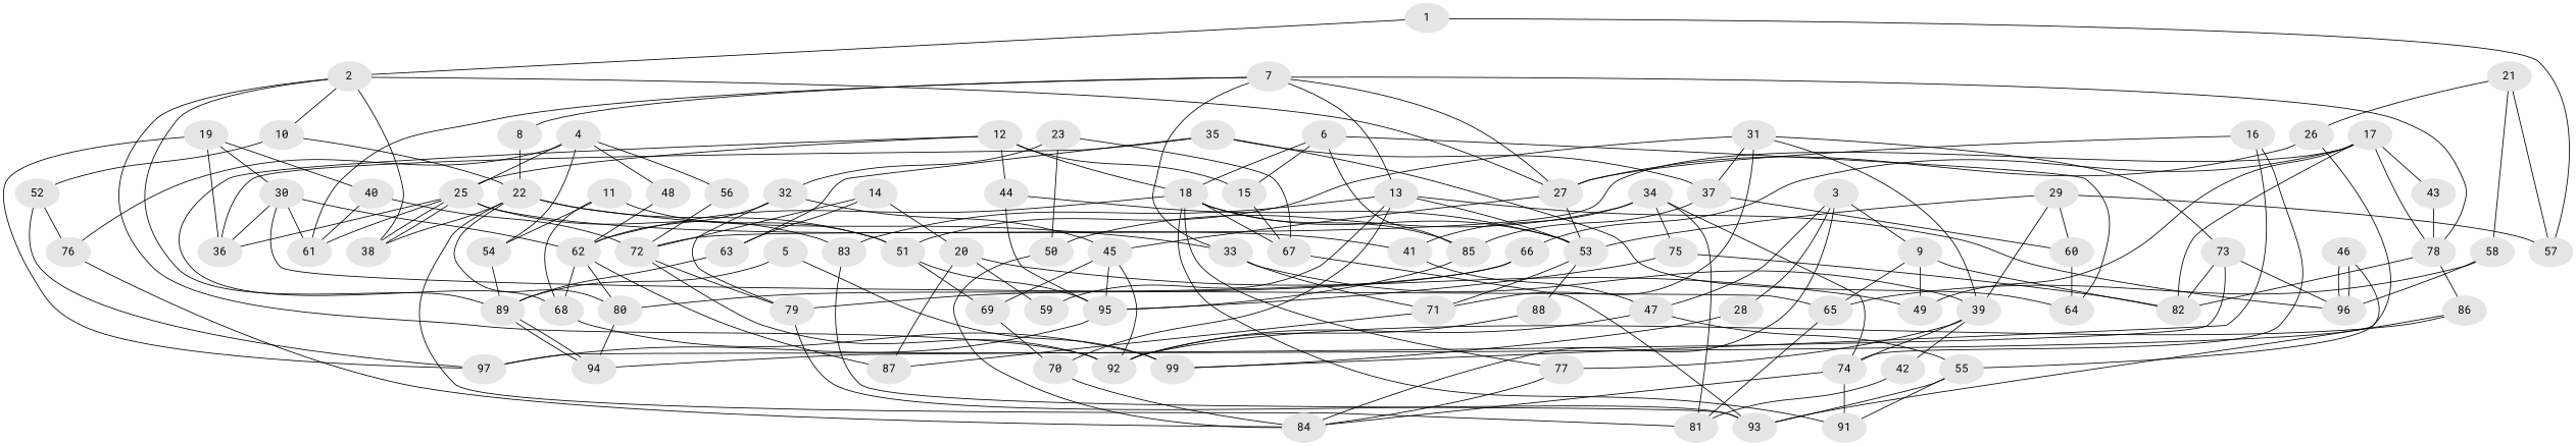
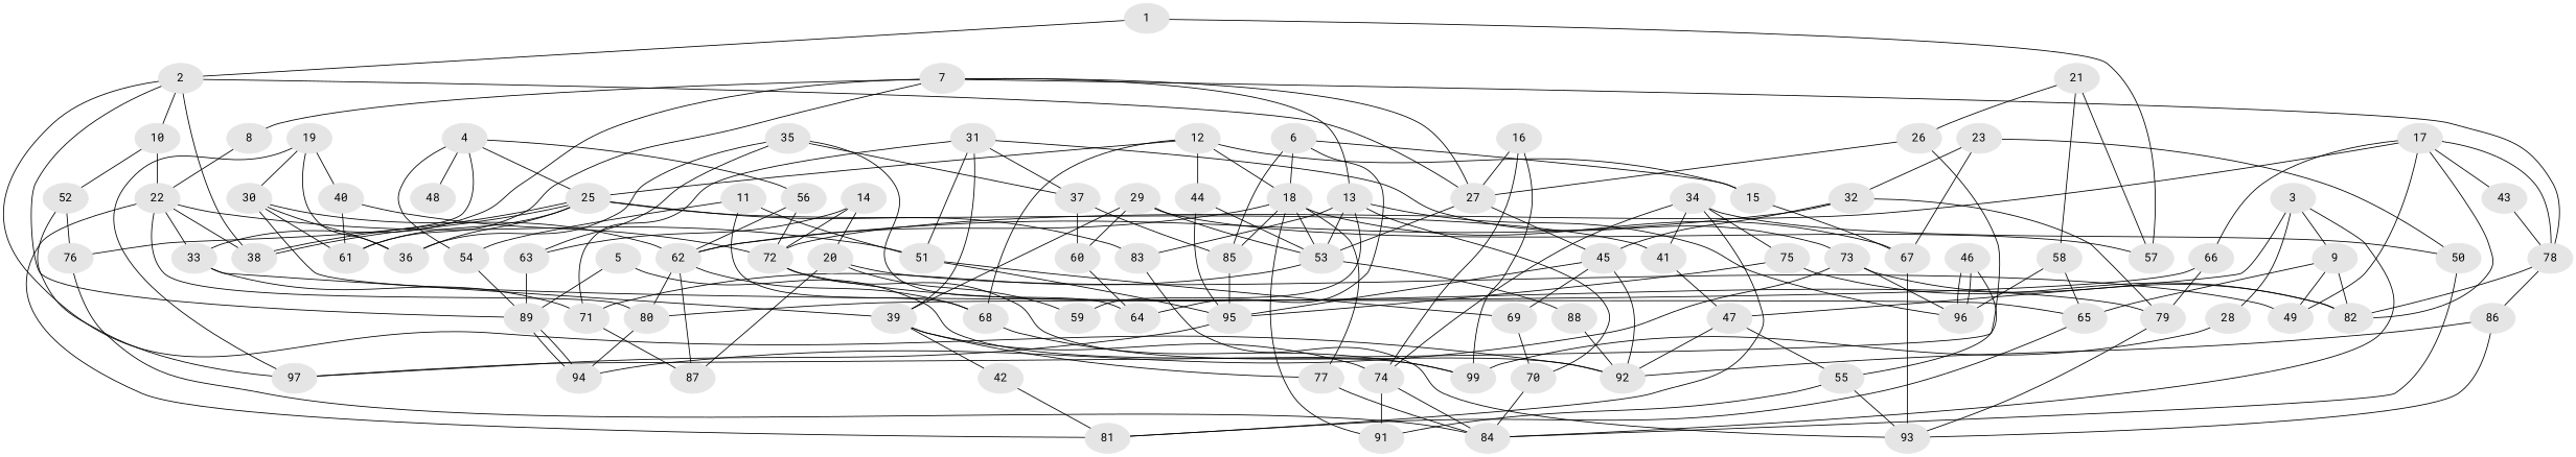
  graph {
    fontname="Roboto Mono"
    node [color=gray90 fontname="Roboto Mono" style=filled]
    edge [fontname="Roboto Mono"]
    1
    2
    57
    10
    27
    38
    89
    92
    22
    52
    53
    45
    94
    3
    9
    28
    47
    84
    49
    65
    82
    n22 [label=99]
    55
    4
    25
    48
    54
    56
    76
    61
    83
    36
    41
    62
    72
    5
    6
    15
    18
    64
    85
    67
    77
    91
    95
    7
    8
    13
    33
    78
    59
    70
    96
    39
    71
    86
    51
    80
    81
    97
    11
    68
    69
    12
    44
    88
    93
    14
    20
    63
    87
    79
    16
    74
    17
    43
    66
    19
    30
    40
    21
    26
    58
    23
    32
    50
    29
    60
    42
    31
    37
    73
    34
    75
    35
    46
    1 -- 2
    1 -- 57
    2 -- 10
    2 -- 27
    2 -- 38
    2 -- 89
    2 -- 92
    10 -- 22
    10 -- 52
    27 -- 53
    27 -- 45
    89 -- 94
    89 -- 94
    22 -- 38
    22 -- 33
    22 -- 51
    22 -- 80
    22 -- 81
    52 -- 76
    52 -- 97
    53 -- 71
    53 -- 88
    45 -- 92
    45 -- 95
    45 -- 69
    3 -- 9
    3 -- 28
    3 -- 47
    3 -- 84
    9 -- 49
    9 -- 65
    9 -- 82
    28 -- n22
    47 -- 92
    47 -- 55
    65 -- 81
    55 -- 91
    55 -- 93
    4 -- 25
    4 -- 48
    4 -- 54
    4 -- 56
    4 -- 76
    25 -- 38
    25 -- 38
    25 -- 61
    25 -- 83
    25 -- 36
    25 -- 41
-   48 -- 62
+   56 -- 62
    54 -- 89
    56 -- 72
    76 -- 84
    83 -- 93
    41 -- 47
    62 -- 80
    62 -- 68
    62 -- 87
    72 -- 92
    72 -- 79
    5 -- 89
    5 -- n22
    6 -- 15
    6 -- 18
    6 -- 64
    6 -- 85
    15 -- 67
    18 -- 53
    18 -- 62
    18 -- 85
    18 -- 67
    18 -- 77
    18 -- 91
    85 -- 95
    67 -- 93
    77 -- 84
    95 -- 97
    7 -- 27
    7 -- 61
    7 -- 8
    7 -- 13
    7 -- 33
    7 -- 78
    8 -- 22
    13 -- 53
    13 -- 83
    13 -- 59
    13 -- 70
    13 -- 96
    33 -- 39
    33 -- 71
    78 -- 82
    78 -- 86
    70 -- 84
    39 -- 77
    39 -- 74
    39 -- 42
    71 -- 87
    86 -- 92
    86 -- 93
    51 -- 95
    51 -- 69
    80 -- 94
    11 -- 54
    11 -- 51
    11 -- 68
    68 -- n22
    69 -- 70
    12 -- 25
    12 -- 15
    12 -- 18
    12 -- 68
    12 -- 44
    44 -- 53
    44 -- 95
    88 -- 92
    14 -- 72
    14 -- 20
    14 -- 63
    20 -- 49
    20 -- 59
    20 -- 87
    63 -- 89
    79 -- 93
    16 -- 27
    16 -- n22
    16 -- 74
    74 -- 84
    74 -- 91
    17 -- 49
    17 -- 82
    17 -- 72
    17 -- 78
    17 -- 43
    17 -- 66
    43 -- 78
    66 -- 80
    66 -- 79
    19 -- 36
    19 -- 97
    19 -- 30
    19 -- 40
    30 -- 65
    30 -- 61
    30 -- 36
    30 -- 62
    40 -- 61
    40 -- 72
    21 -- 57
    21 -- 26
    21 -- 58
    26 -- 27
    26 -- 97
    58 -- 65
    58 -- 96
    23 -- 67
    23 -- 32
    23 -- 50
    32 -- 45
    32 -- 62
    32 -- 79
    50 -- 84
    29 -- 57
    29 -- 53
    29 -- 39
    29 -- 60
    60 -- 64
    42 -- 81
    31 -- 39
    31 -- 71
    31 -- 51
    31 -- 37
    31 -- 73
    37 -- 85
    37 -- 60
    73 -- 94
    73 -- 82
    73 -- 96
    34 -- 41
    34 -- 81
    34 -- 74
    34 -- 50
    34 -- 75
    75 -- 82
    75 -- 95
    35 -- 36
    35 -- 64
    35 -- 63
    35 -- 37
    46 -- 55
    46 -- 96
    46 -- 96
  }
